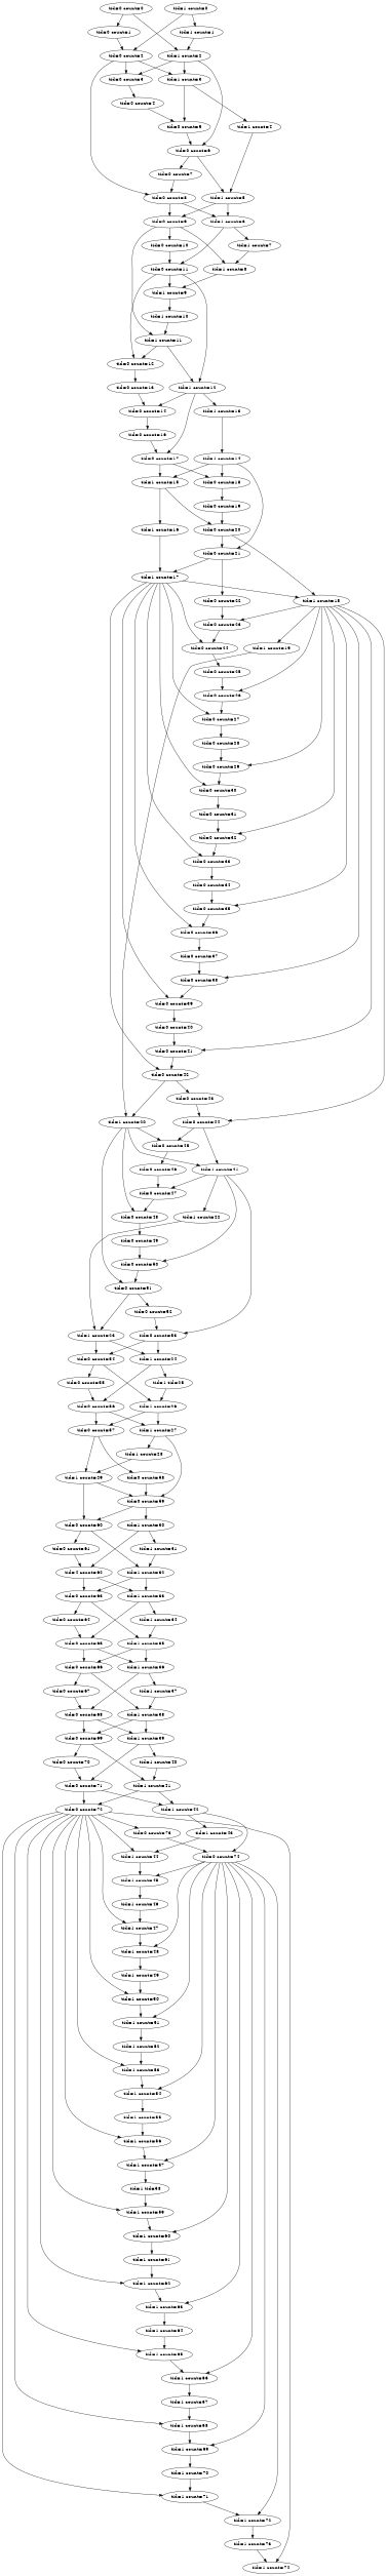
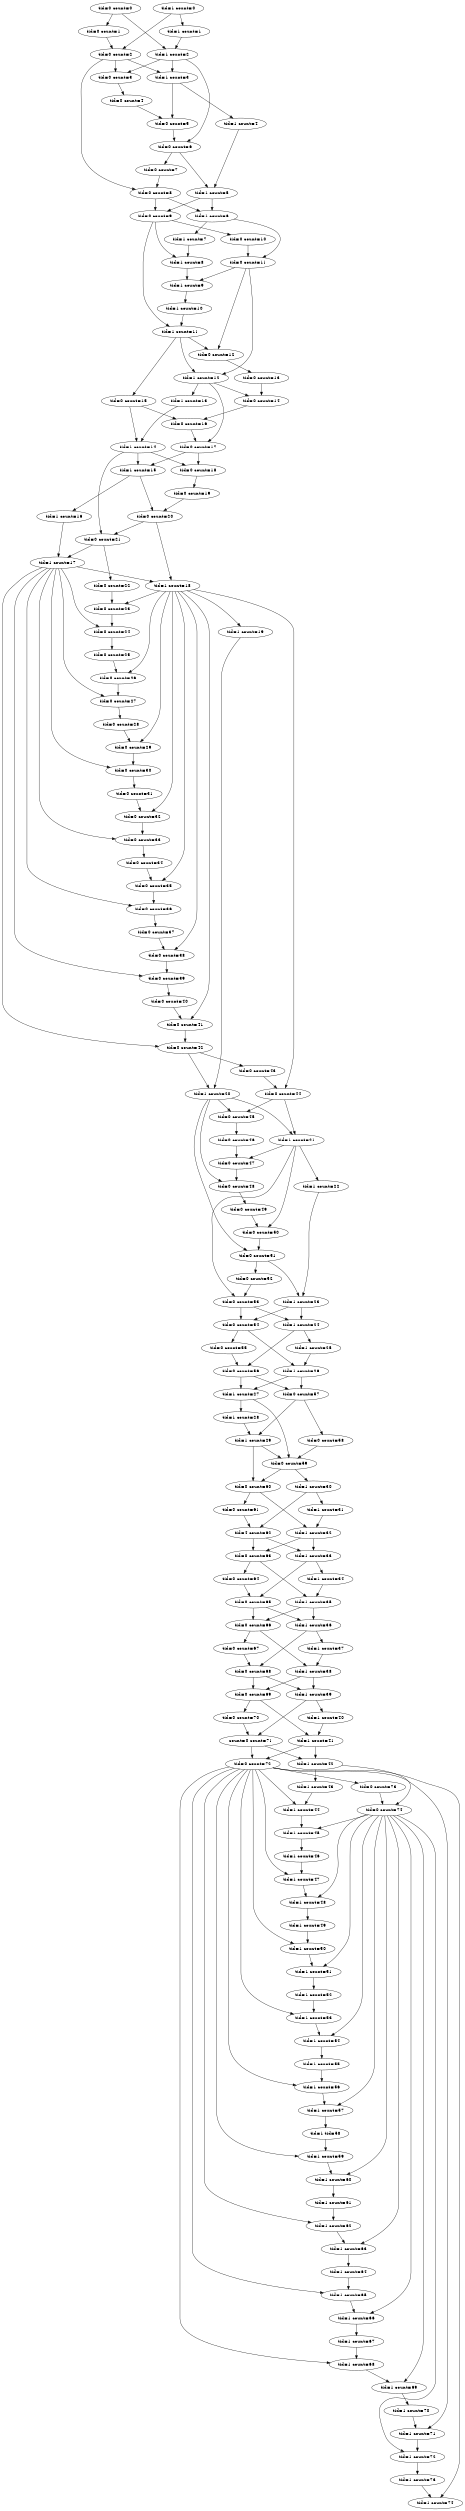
  digraph {
    node [count=0 is_write=0 start_addr=0 tid=0]
    n1 [label="tid=0 count=0"]
    n2 [count=1 label="tid=0 count=1"]
    n3 [count=2 label="tid=1 count=2" tid=1]
    n4 [count=2 label="tid=0 count=2"]
    n5 [count=3 label="tid=0 count=3"]
    n6 [count=3 label="tid=1 count=3" tid=1]
    n7 [count=6 label="tid=0 count=6"]
    n8 [count=8 label="tid=0 count=8"]
    n9 [count=4 label="tid=0 count=4"]
    n10 [count=5 label="tid=0 count=5"]
    n11 [count=4 label="tid=1 count=4" tid=1]
    n12 [count=7 label="tid=0 count=7"]
    n13 [count=5 label="tid=1 count=5" tid=1]
    n14 [count=9 label="tid=0 count=9"]
    n15 [count=6 label="tid=1 count=6" tid=1]
    n16 [count=10 label="tid=0 count=10"]
    n17 [count=8 label="tid=1 count=8" tid=1]
    n18 [count=11 label="tid=1 count=11" tid=1]
    n19 [count=11 label="tid=0 count=11"]
    n20 [count=7 label="tid=1 count=7" tid=1]
    n21 [count=9 label="tid=1 count=9" tid=1]
    n22 [count=12 label="tid=0 count=12"]
    n23 [count=12 label="tid=1 count=12" tid=1]
+   n24 [count=15 label="tid=0 count=15"]
    n25 [count=13 label="tid=0 count=13"]
    n26 [count=10 label="tid=1 count=10" tid=1]
    n27 [count=14 label="tid=0 count=14"]
    n28 [count=17 label="tid=0 count=17"]
    n29 [count=13 label="tid=1 count=13" tid=1]
    n30 [count=16 label="tid=0 count=16"]
    n31 [count=14 label="tid=1 count=14" tid=1]
    n32 [count=18 label="tid=0 count=18"]
    n33 [count=15 label="tid=1 count=15" tid=1]
    n34 [count=21 label="tid=0 count=21"]
    n35 [count=19 label="tid=0 count=19"]
    n36 [count=20 label="tid=0 count=20"]
    n37 [count=16 label="tid=1 count=16" tid=1]
    n38 [count=18 label="tid=1 count=18" tid=1]
    n39 [count=22 label="tid=0 count=22"]
    n40 [count=17 label="tid=1 count=17" tid=1]
    n41 [count=23 label="tid=0 count=23"]
    n42 [count=26 label="tid=0 count=26"]
    n43 [count=29 label="tid=0 count=29"]
    n44 [count=32 label="tid=0 count=32"]
    n45 [count=35 label="tid=0 count=35"]
    n46 [count=38 label="tid=0 count=38"]
    n47 [count=41 label="tid=0 count=41"]
    n48 [count=44 label="tid=0 count=44"]
    n49 [count=19 label="tid=1 count=19" tid=1]
    n50 [count=24 label="tid=0 count=24"]
    n51 [count=27 label="tid=0 count=27"]
    n52 [count=30 label="tid=0 count=30"]
    n53 [count=33 label="tid=0 count=33"]
    n54 [count=36 label="tid=0 count=36"]
    n55 [count=39 label="tid=0 count=39"]
    n56 [count=42 label="tid=0 count=42"]
    n57 [count=25 label="tid=0 count=25"]
    n58 [count=28 label="tid=0 count=28"]
    n59 [count=31 label="tid=0 count=31"]
    n60 [count=34 label="tid=0 count=34"]
    n61 [count=37 label="tid=0 count=37"]
    n62 [count=40 label="tid=0 count=40"]
    n63 [count=43 label="tid=0 count=43"]
    n64 [count=20 label="tid=1 count=20" tid=1]
    n65 [count=45 label="tid=0 count=45"]
    n66 [count=21 label="tid=1 count=21" tid=1]
    n67 [count=48 label="tid=0 count=48"]
    n68 [count=51 label="tid=0 count=51"]
    n69 [count=46 label="tid=0 count=46"]
    n70 [count=47 label="tid=0 count=47"]
    n71 [count=50 label="tid=0 count=50"]
    n72 [count=53 label="tid=0 count=53"]
    n73 [count=22 label="tid=1 count=22" tid=1]
    n74 [count=49 label="tid=0 count=49"]
    n75 [count=52 label="tid=0 count=52"]
    n76 [count=23 label="tid=1 count=23" tid=1]
    n77 [count=54 label="tid=0 count=54"]
    n78 [count=24 label="tid=1 count=24" tid=1]
    n79 [count=55 label="tid=0 count=55"]
    n80 [count=26 label="tid=1 count=26" tid=1]
    n81 [count=56 label="tid=0 count=56"]
-   n82 [count=25 label="tid=1 tid=25" tid=1]
+   n82 [count=25 label="tid=1 count=25" tid=1]
    n83 [count=57 label="tid=0 count=57"]
    n84 [count=27 label="tid=1 count=27" tid=1]
    n85 [count=58 label="tid=0 count=58"]
    n86 [count=29 label="tid=1 count=29" tid=1]
    n87 [count=59 label="tid=0 count=59"]
    n88 [count=28 label="tid=1 count=28" tid=1]
    n89 [count=60 label="tid=0 count=60"]
    n90 [count=30 label="tid=1 count=30" tid=1]
    n91 [count=61 label="tid=0 count=61"]
    n92 [count=32 label="tid=1 count=32" tid=1]
    n93 [count=62 label="tid=4 count=62"]
    n94 [count=31 label="tid=1 count=31" tid=1]
    n95 [count=63 label="tid=0 count=63"]
    n96 [count=33 label="tid=1 count=33" tid=1]
    n97 [count=64 label="tid=0 count=64"]
    n98 [count=35 label="tid=1 count=35" tid=1]
    n99 [count=65 label="tid=0 count=65"]
    n100 [count=34 label="tid=1 count=34" tid=1]
    n101 [count=66 label="tid=0 count=66"]
    n102 [count=36 label="tid=1 count=36" tid=1]
    n103 [count=67 label="tid=0 count=67"]
    n104 [count=38 label="tid=1 count=38" tid=1]
    n105 [count=68 label="tid=0 count=68"]
    n106 [count=37 label="tid=1 count=37" tid=1]
    n107 [count=69 label="tid=0 count=69"]
    n108 [count=39 label="tid=1 count=39" tid=1]
    n109 [count=70 label="tid=0 count=70"]
    n110 [count=41 label="tid=1 count=41" tid=1]
-   n111 [count=71 label="tid=0 count=71"]
+   n111 [count=71 label="count=0 count=71"]
    n112 [count=40 label="tid=1 count=40" tid=1]
    n113 [count=72 label="tid=0 count=72"]
    n114 [count=42 label="tid=1 count=42" tid=1]
    n115 [count=73 label="tid=0 count=73"]
    n116 [count=44 label="tid=1 count=44" tid=1]
    n117 [count=47 label="tid=1 count=47" tid=1]
    n118 [count=50 label="tid=1 count=50" tid=1]
    n119 [count=53 label="tid=1 count=53" tid=1]
    n120 [count=56 label="tid=1 count=56" tid=1]
    n121 [count=59 label="tid=1 count=59" tid=1]
    n122 [count=62 label="tid=1 count=62" tid=1]
    n123 [count=65 label="tid=1 count=65" tid=1]
    n124 [count=68 label="tid=1 count=68" tid=1]
    n125 [count=71 label="tid=1 count=71" tid=1]
    n126 [count=74 label="tid=1 count=74" tid=1]
    n127 [count=74 label="tid=0 count=74"]
    n128 [count=43 label="tid=1 count=43" tid=1]
    n129 [count=45 label="tid=1 count=45" tid=1]
    n130 [count=48 label="tid=1 count=48" tid=1]
    n131 [count=51 label="tid=1 count=51" tid=1]
    n132 [count=54 label="tid=1 count=54" tid=1]
    n133 [count=57 label="tid=1 count=57" tid=1]
    n134 [count=60 label="tid=1 count=60" tid=1]
    n135 [count=63 label="tid=1 count=63" tid=1]
    n136 [count=66 label="tid=1 count=66" tid=1]
    n137 [count=69 label="tid=1 count=69" tid=1]
    n138 [count=72 label="tid=1 count=72" tid=1]
    n139 [count=46 label="tid=1 count=46" tid=1]
    n140 [count=49 label="tid=1 count=49" tid=1]
    n141 [count=52 label="tid=1 count=52" tid=1]
    n142 [count=55 label="tid=1 count=55" tid=1]
    n143 [count=58 label="tid=1 tid=58" tid=1]
    n144 [count=61 label="tid=1 count=61" tid=1]
    n145 [count=64 label="tid=1 count=64" tid=1]
    n146 [count=67 label="tid=1 count=67" tid=1]
    n147 [count=70 label="tid=1 count=70" tid=1]
    n148 [count=73 label="tid=1 count=73" tid=1]
    n149 [label="tid=1 count=0" tid=1]
    n150 [count=1 label="tid=1 count=1" tid=1]
    n1 -> n2
    n1 -> n3
    n2 -> n4
    n3 -> n5
    n3 -> n6
    n3 -> n7
    n4 -> n5
    n4 -> n6
    n4 -> n8
    n5 -> n9
    n6 -> n10
    n6 -> n11
    n7 -> n12
    n7 -> n13
    n8 -> n14
    n8 -> n15
    n9 -> n10
    n10 -> n7
    n11 -> n13
    n12 -> n8
    n13 -> n14
    n13 -> n15
    n14 -> n16
    n14 -> n17
    n14 -> n18
    n15 -> n19
    n15 -> n20
    n16 -> n19
    n17 -> n21
    n18 -> n22
    n18 -> n23
+   n18 -> n24
    n19 -> n21
    n19 -> n22
    n19 -> n23
    n20 -> n17
    n21 -> n26
    n22 -> n25
    n23 -> n27
    n23 -> n28
    n23 -> n29
+   n24 -> n30
+   n24 -> n31
    n25 -> n27
    n26 -> n18
    n27 -> n30
    n28 -> n32
    n28 -> n33
    n29 -> n31
    n30 -> n28
    n31 -> n32
    n31 -> n33
    n31 -> n34
    n32 -> n35
    n33 -> n36
    n33 -> n37
    n34 -> n39
    n34 -> n40
    n35 -> n36
    n36 -> n34
    n36 -> n38
    n37 -> n40
    n38 -> n41
    n38 -> n42
    n38 -> n43
    n38 -> n44
    n38 -> n45
    n38 -> n46
    n38 -> n47
    n38 -> n48
    n38 -> n49
    n39 -> n41
    n40 -> n38
    n40 -> n50
    n40 -> n51
    n40 -> n52
    n40 -> n53
    n40 -> n54
    n40 -> n55
    n40 -> n56
    n41 -> n50
    n42 -> n51
    n43 -> n52
    n44 -> n53
    n45 -> n54
    n46 -> n55
    n47 -> n56
    n48 -> n65
    n48 -> n66
    n49 -> n64
    n50 -> n57
    n51 -> n58
    n52 -> n59
    n53 -> n60
    n54 -> n61
    n55 -> n62
    n56 -> n63
    n56 -> n64
    n57 -> n42
    n58 -> n43
    n59 -> n44
    n60 -> n45
    n61 -> n46
    n62 -> n47
    n63 -> n48
    n64 -> n65
    n64 -> n66
    n64 -> n67
    n64 -> n68
    n65 -> n69
    n66 -> n70
    n66 -> n71
    n66 -> n72
    n66 -> n73
    n67 -> n74
    n68 -> n75
    n68 -> n76
    n69 -> n70
    n70 -> n67
    n71 -> n68
    n72 -> n77
    n72 -> n78
    n73 -> n76
    n74 -> n71
    n75 -> n72
    n76 -> n77
    n76 -> n78
    n77 -> n79
    n77 -> n80
    n78 -> n81
    n78 -> n82
    n79 -> n81
    n80 -> n83
    n80 -> n84
    n81 -> n83
    n81 -> n84
    n82 -> n80
    n83 -> n85
    n83 -> n86
    n84 -> n87
    n84 -> n88
    n85 -> n87
    n86 -> n87
    n86 -> n89
    n87 -> n89
    n87 -> n90
    n88 -> n86
    n89 -> n91
    n89 -> n92
    n90 -> n93
    n90 -> n94
    n91 -> n93
    n92 -> n95
    n92 -> n96
    n93 -> n95
    n93 -> n96
    n94 -> n92
    n95 -> n97
    n95 -> n98
    n96 -> n99
    n96 -> n100
    n97 -> n99
    n98 -> n101
    n98 -> n102
    n99 -> n101
    n99 -> n102
    n100 -> n98
    n101 -> n103
    n101 -> n104
    n102 -> n105
    n102 -> n106
    n103 -> n105
    n104 -> n107
    n104 -> n108
    n105 -> n107
    n105 -> n108
    n106 -> n104
    n107 -> n109
    n107 -> n110
    n108 -> n111
    n108 -> n112
    n109 -> n111
    n110 -> n113
    n110 -> n114
    n111 -> n113
    n111 -> n114
    n112 -> n110
    n113 -> n115
    n113 -> n116
    n113 -> n117
    n113 -> n118
    n113 -> n119
    n113 -> n120
    n113 -> n121
    n113 -> n122
    n113 -> n123
    n113 -> n124
    n113 -> n125
    n113 -> n126
    n114 -> n127
    n114 -> n128
    n115 -> n127
    n116 -> n129
    n117 -> n130
    n118 -> n131
    n119 -> n132
    n120 -> n133
    n121 -> n134
    n122 -> n135
    n123 -> n136
    n124 -> n137
    n125 -> n138
    n127 -> n129
    n127 -> n130
    n127 -> n131
    n127 -> n132
    n127 -> n133
    n127 -> n134
    n127 -> n135
    n127 -> n136
    n127 -> n137
    n127 -> n138
    n128 -> n116
    n129 -> n139
    n130 -> n140
    n131 -> n141
    n132 -> n142
    n133 -> n143
    n134 -> n144
    n135 -> n145
    n136 -> n146
    n137 -> n147
    n138 -> n148
    n139 -> n117
    n140 -> n118
    n141 -> n119
    n142 -> n120
    n143 -> n121
    n144 -> n122
    n145 -> n123
    n146 -> n124
    n147 -> n125
    n148 -> n126
    n149 -> n4
    n149 -> n150
    n150 -> n3
  }
